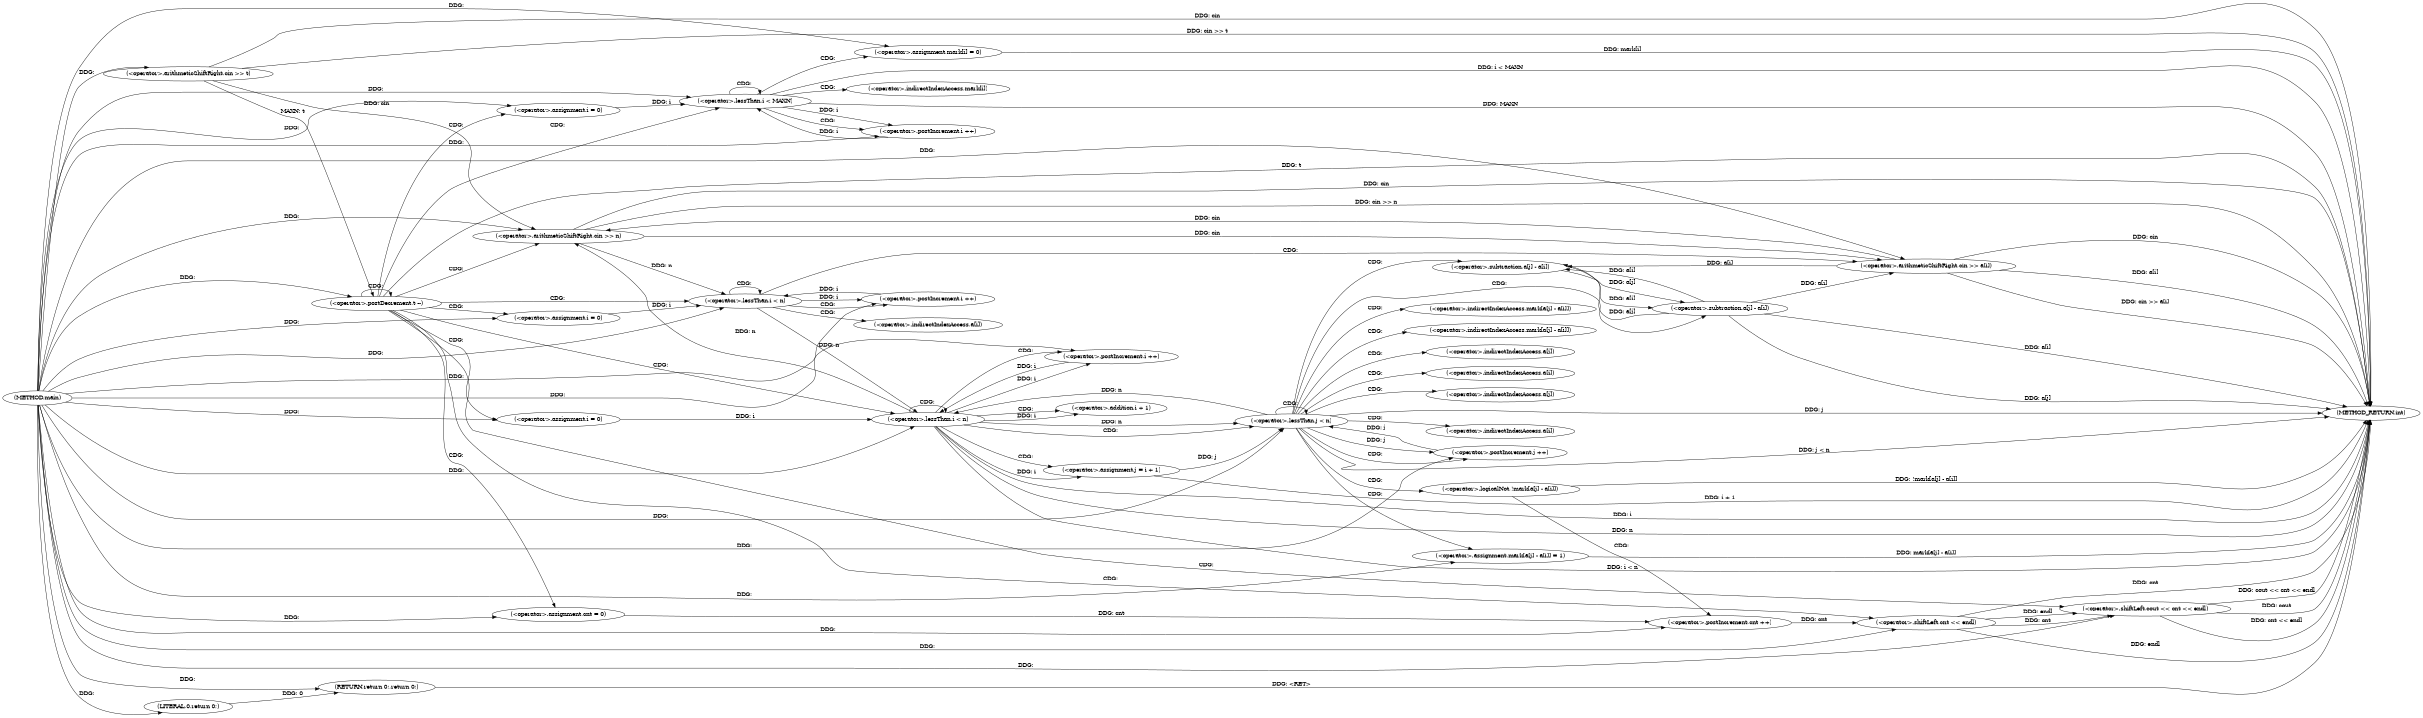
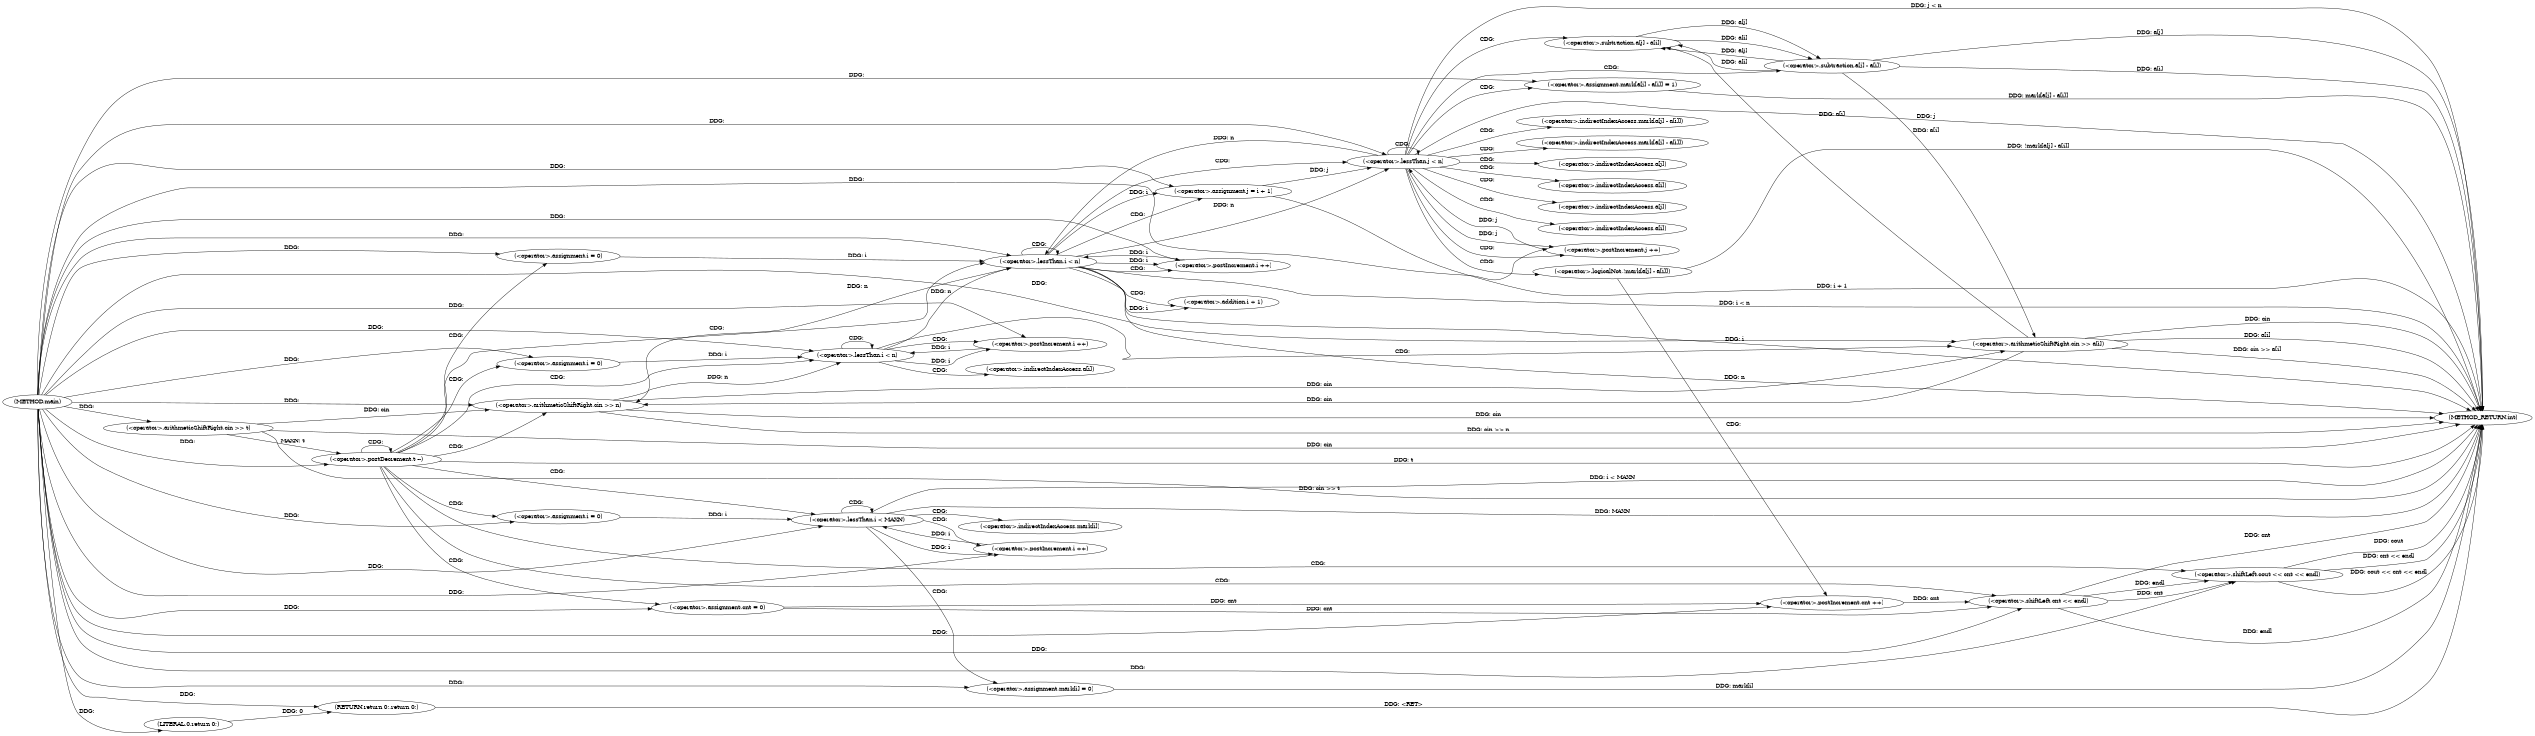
  digraph {
    rankdir=LR
    n1 [label="(METHOD,main)"]
    n2 [label="(<operator>.arithmeticShiftRight,cin >> t)"]
    n3 [label="(RETURN,return 0;,return 0;)"]
    n4 [label="(<operator>.postDecrement,t --)"]
    n5 [label="(LITERAL,0,return 0;)"]
    n6 [label="(<operator>.arithmeticShiftRight,cin >> n)"]
    n7 [label="(<operator>.assignment,cnt = 0)"]
    n8 [label="(<operator>.shiftLeft,cout << cnt << endl)"]
    n9 [label="(<operator>.assignment,i = 0)"]
    n10 [label="(<operator>.lessThan,i < MAXN)"]
    n11 [label="(<operator>.postIncrement,i ++)"]
    n12 [label="(<operator>.assignment,mark[i] = 0)"]
    n13 [label="(<operator>.assignment,i = 0)"]
    n14 [label="(<operator>.lessThan,i < n)"]
    n15 [label="(<operator>.postIncrement,i ++)"]
    n16 [label="(<operator>.assignment,i = 0)"]
    n17 [label="(<operator>.lessThan,i < n)"]
    n18 [label="(<operator>.postIncrement,i ++)"]
    n19 [label="(<operator>.arithmeticShiftRight,cin >> a[i])"]
    n20 [label="(<operator>.shiftLeft,cnt << endl)"]
    n21 [label="(<operator>.assignment,j = i + 1)"]
    n22 [label="(<operator>.lessThan,j < n)"]
    n23 [label="(<operator>.postIncrement,j ++)"]
    n24 [label="(<operator>.assignment,mark[a[j] - a[i]] = 1)"]
    n25 [label="(<operator>.postIncrement,cnt ++)"]
    n26 [label="(METHOD_RETURN,int)"]
    n27 [label="(<operator>.indirectIndexAccess,mark[i])"]
    n28 [label="(<operator>.indirectIndexAccess,a[i])"]
    n29 [label="(<operator>.addition,i + 1)"]
    n30 [label="(<operator>.subtraction,a[j] - a[i])"]
    n31 [label="(<operator>.logicalNot,!mark[a[j] - a[i]])"]
    n32 [label="(<operator>.subtraction,a[j] - a[i])"]
    n33 [label="(<operator>.indirectIndexAccess,mark[a[j] - a[i]])"]
    n34 [label="(<operator>.indirectIndexAccess,mark[a[j] - a[i]])"]
    n35 [label="(<operator>.indirectIndexAccess,a[j])"]
    n36 [label="(<operator>.indirectIndexAccess,a[i])"]
    n37 [label="(<operator>.indirectIndexAccess,a[j])"]
    n38 [label="(<operator>.indirectIndexAccess,a[i])"]
    n1 -> n2 [label="DDG: "]
    n1 -> n3 [label="DDG: "]
    n1 -> n4 [label="DDG: "]
    n1 -> n5 [label="DDG: "]
    n1 -> n6 [label="DDG: "]
    n1 -> n7 [label="DDG: "]
    n1 -> n8 [label="DDG: "]
    n1 -> n9 [label="DDG: "]
    n1 -> n10 [label="DDG: "]
    n1 -> n11 [label="DDG: "]
    n1 -> n12 [label="DDG: "]
    n1 -> n13 [label="DDG: "]
    n1 -> n14 [label="DDG: "]
    n1 -> n15 [label="DDG: "]
    n1 -> n16 [label="DDG: "]
    n1 -> n17 [label="DDG: "]
    n1 -> n18 [label="DDG: "]
    n1 -> n19 [label="DDG: "]
    n1 -> n20 [label="DDG: "]
+   n1 -> n21 [label="DDG: "]
    n1 -> n22 [label="DDG: "]
    n1 -> n23 [label="DDG: "]
    n1 -> n24 [label="DDG: "]
    n1 -> n25 [label="DDG: "]
    n2 -> n4 [label="MAXN: t"]
    n2 -> n6 [label="DDG: cin"]
    n2 -> n26 [label="DDG: cin"]
    n2 -> n26 [label="DDG: cin >> t"]
    n3 -> n26 [label="DDG: <RET>"]
    n4 -> n4 [label="CDG: "]
    n4 -> n6 [label="CDG: "]
    n4 -> n7 [label="CDG: "]
    n4 -> n8 [label="CDG: "]
    n4 -> n9 [label="CDG: "]
    n4 -> n10 [label="CDG: "]
    n4 -> n13 [label="CDG: "]
    n4 -> n14 [label="CDG: "]
    n4 -> n16 [label="CDG: "]
    n4 -> n17 [label="CDG: "]
    n4 -> n20 [label="CDG: "]
    n4 -> n26 [label="DDG: t"]
    n5 -> n3 [label="DDG: 0"]
    n6 -> n14 [label="DDG: n"]
    n6 -> n19 [label="DDG: cin"]
    n6 -> n26 [label="DDG: cin"]
    n6 -> n26 [label="DDG: cin >> n"]
+   n7 -> n20 [label="DDG: cnt"]
    n7 -> n25 [label="DDG: cnt"]
    n8 -> n26 [label="DDG: cnt << endl"]
    n8 -> n26 [label="DDG: cout << cnt << endl"]
    n8 -> n26 [label="DDG: cout"]
    n9 -> n10 [label="DDG: i"]
    n10 -> n10 [label="CDG: "]
    n10 -> n11 [label="DDG: i"]
    n10 -> n11 [label="CDG: "]
    n10 -> n12 [label="CDG: "]
    n10 -> n26 [label="DDG: i < MAXN"]
    n10 -> n26 [label="DDG: MAXN"]
    n10 -> n27 [label="CDG: "]
    n11 -> n10 [label="DDG: i"]
    n12 -> n26 [label="DDG: mark[i]"]
    n13 -> n14 [label="DDG: i"]
    n14 -> n14 [label="CDG: "]
    n14 -> n15 [label="DDG: i"]
    n14 -> n15 [label="CDG: "]
    n14 -> n17 [label="DDG: n"]
    n14 -> n19 [label="CDG: "]
    n14 -> n28 [label="CDG: "]
    n15 -> n14 [label="DDG: i"]
    n16 -> n17 [label="DDG: i"]
    n17 -> n6 [label="DDG: n"]
    n17 -> n17 [label="CDG: "]
    n17 -> n18 [label="DDG: i"]
    n17 -> n18 [label="CDG: "]
    n17 -> n21 [label="DDG: i"]
    n17 -> n21 [label="CDG: "]
    n17 -> n22 [label="DDG: n"]
    n17 -> n22 [label="CDG: "]
    n17 -> n26 [label="DDG: i"]
    n17 -> n26 [label="DDG: n"]
    n17 -> n26 [label="DDG: i < n"]
    n17 -> n29 [label="DDG: i"]
    n17 -> n29 [label="CDG: "]
    n18 -> n17 [label="DDG: i"]
    n19 -> n6 [label="DDG: cin"]
    n19 -> n26 [label="DDG: cin"]
    n19 -> n26 [label="DDG: a[i]"]
    n19 -> n26 [label="DDG: cin >> a[i]"]
    n19 -> n30 [label="DDG: a[i]"]
    n20 -> n8 [label="DDG: endl"]
    n20 -> n8 [label="DDG: cnt"]
    n20 -> n26 [label="DDG: cnt"]
    n20 -> n26 [label="DDG: endl"]
    n21 -> n22 [label="DDG: j"]
    n21 -> n26 [label="DDG: i + 1"]
    n22 -> n17 [label="DDG: n"]
    n22 -> n22 [label="CDG: "]
    n22 -> n23 [label="DDG: j"]
    n22 -> n23 [label="CDG: "]
    n22 -> n24 [label="CDG: "]
    n22 -> n26 [label="DDG: j"]
    n22 -> n26 [label="DDG: j < n"]
    n22 -> n30 [label="CDG: "]
    n22 -> n31 [label="CDG: "]
    n22 -> n32 [label="CDG: "]
    n22 -> n33 [label="CDG: "]
    n22 -> n34 [label="CDG: "]
    n22 -> n35 [label="CDG: "]
    n22 -> n36 [label="CDG: "]
    n22 -> n37 [label="CDG: "]
    n22 -> n38 [label="CDG: "]
    n23 -> n22 [label="DDG: j"]
    n24 -> n26 [label="DDG: mark[a[j] - a[i]]"]
    n25 -> n20 [label="DDG: cnt"]
    n30 -> n32 [label="DDG: a[j]"]
    n30 -> n32 [label="DDG: a[i]"]
    n31 -> n25 [label="CDG: "]
    n31 -> n26 [label="DDG: !mark[a[j] - a[i]]"]
    n32 -> n19 [label="DDG: a[i]"]
    n32 -> n26 [label="DDG: a[j]"]
    n32 -> n26 [label="DDG: a[i]"]
    n32 -> n30 [label="DDG: a[j]"]
    n32 -> n30 [label="DDG: a[i]"]
  }
